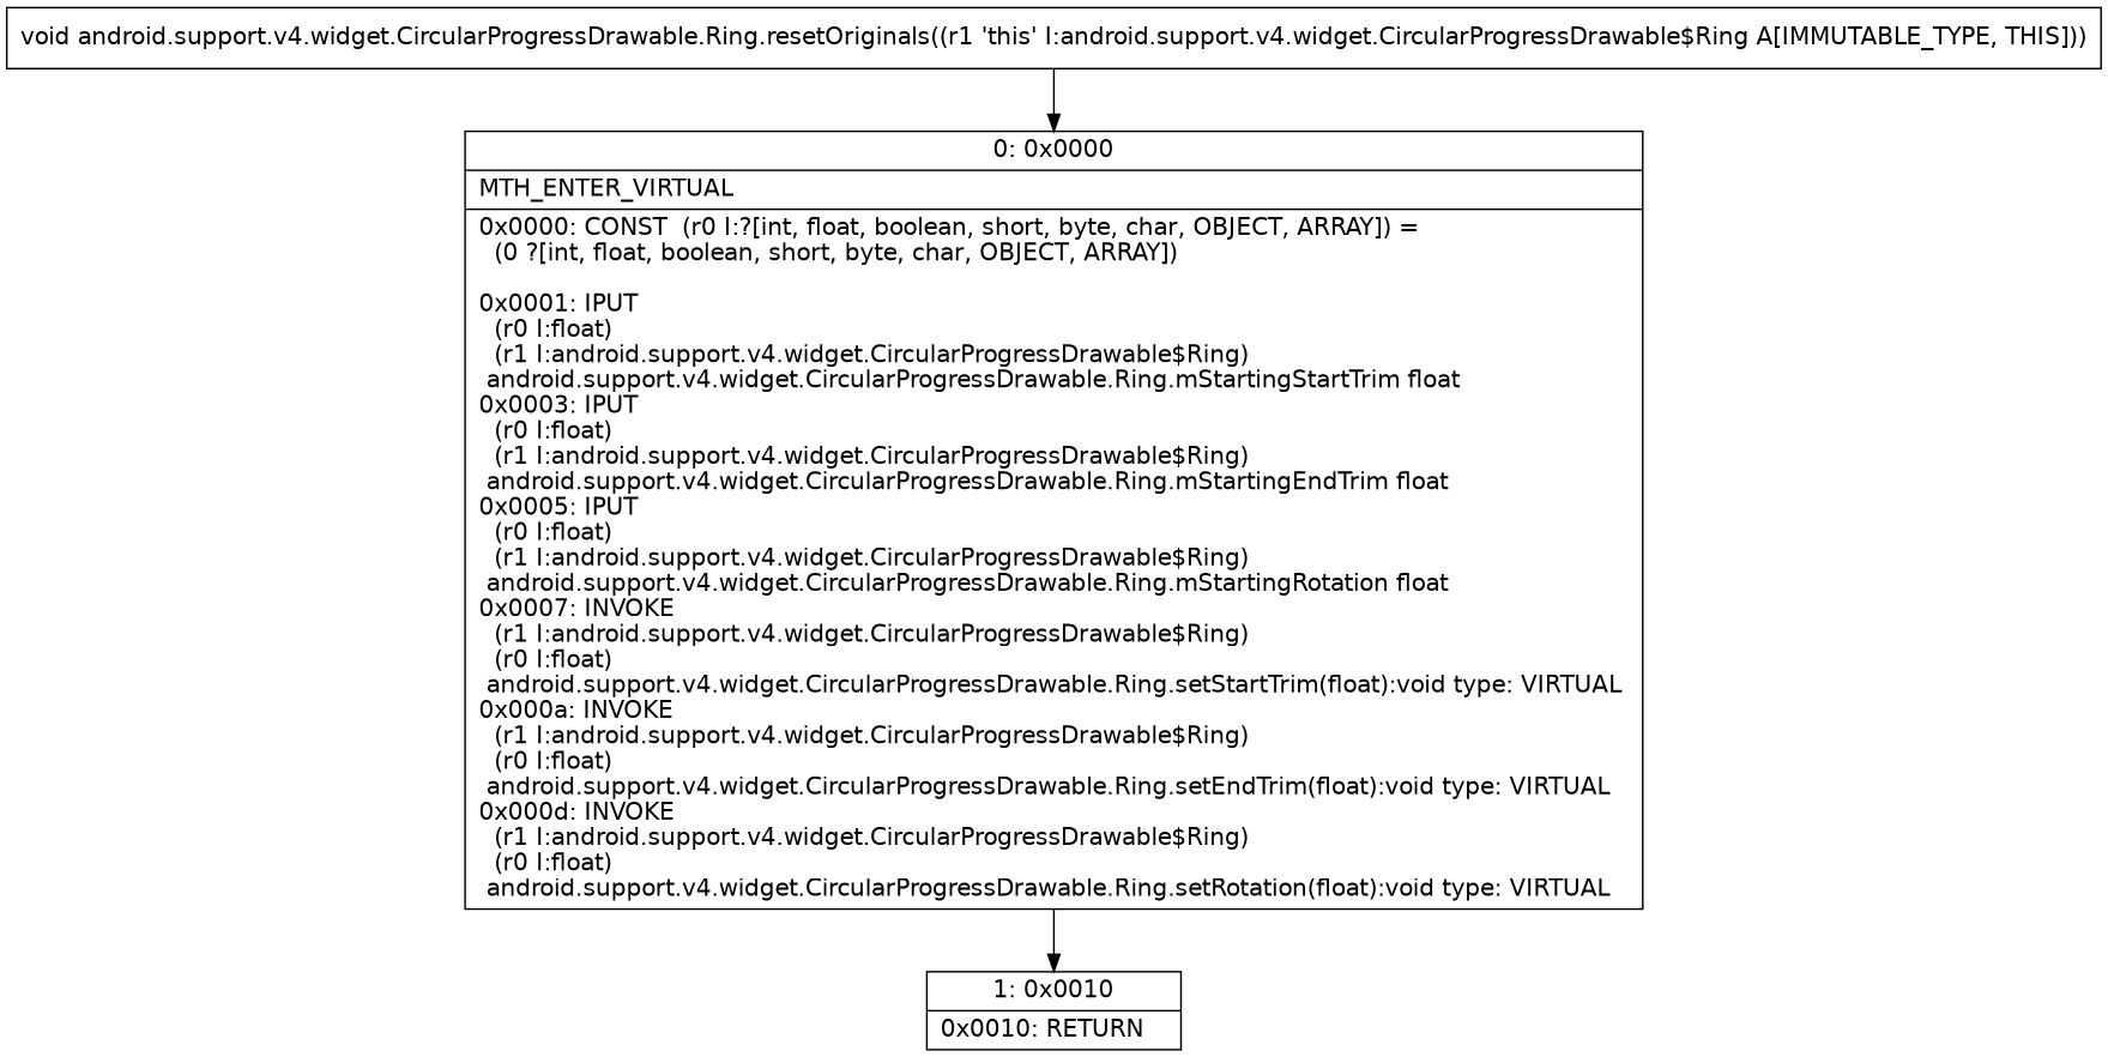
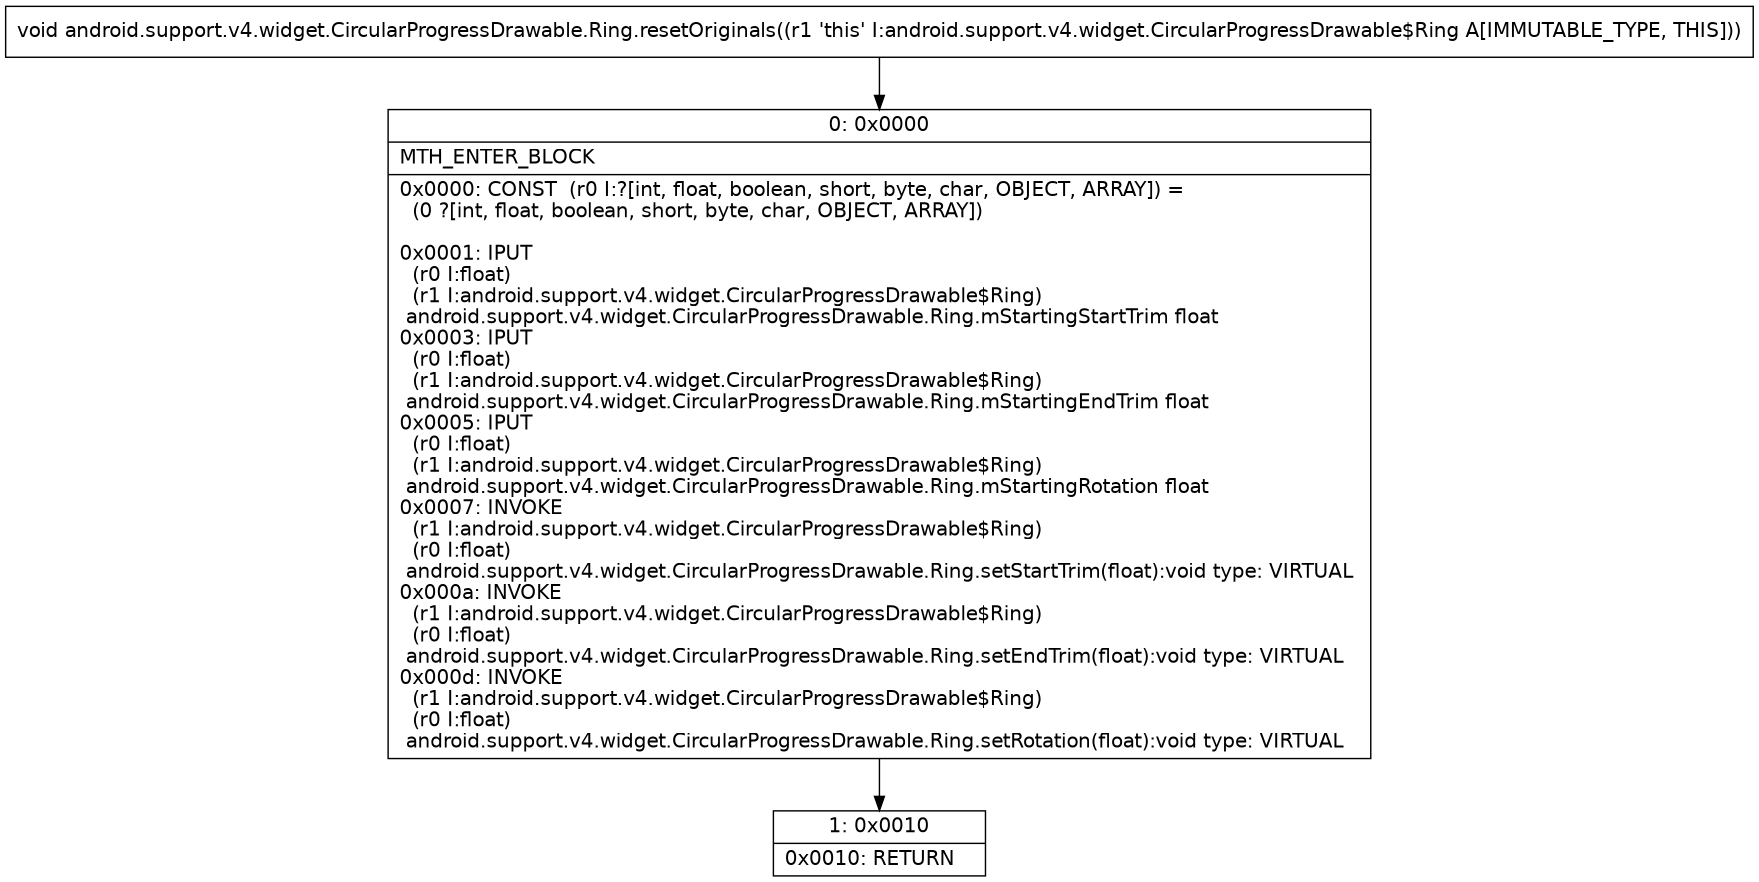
  digraph {
    fontname="DejaVu Sans"
    node [shape=record fontname="DejaVu Sans"]
    edge [fontname="DejaVu Sans"]
-   n1 [label="{0\:\ 0x0000|MTH_ENTER_VIRTUAL\l|0x0000: CONST  (r0 I:?[int, float, boolean, short, byte, char, OBJECT, ARRAY]) = \l  (0 ?[int, float, boolean, short, byte, char, OBJECT, ARRAY])\l \l0x0001: IPUT  \l  (r0 I:float)\l  (r1 I:android.support.v4.widget.CircularProgressDrawable$Ring)\l android.support.v4.widget.CircularProgressDrawable.Ring.mStartingStartTrim float \l0x0003: IPUT  \l  (r0 I:float)\l  (r1 I:android.support.v4.widget.CircularProgressDrawable$Ring)\l android.support.v4.widget.CircularProgressDrawable.Ring.mStartingEndTrim float \l0x0005: IPUT  \l  (r0 I:float)\l  (r1 I:android.support.v4.widget.CircularProgressDrawable$Ring)\l android.support.v4.widget.CircularProgressDrawable.Ring.mStartingRotation float \l0x0007: INVOKE  \l  (r1 I:android.support.v4.widget.CircularProgressDrawable$Ring)\l  (r0 I:float)\l android.support.v4.widget.CircularProgressDrawable.Ring.setStartTrim(float):void type: VIRTUAL \l0x000a: INVOKE  \l  (r1 I:android.support.v4.widget.CircularProgressDrawable$Ring)\l  (r0 I:float)\l android.support.v4.widget.CircularProgressDrawable.Ring.setEndTrim(float):void type: VIRTUAL \l0x000d: INVOKE  \l  (r1 I:android.support.v4.widget.CircularProgressDrawable$Ring)\l  (r0 I:float)\l android.support.v4.widget.CircularProgressDrawable.Ring.setRotation(float):void type: VIRTUAL \l}"]
+   n1 [label="{0\:\ 0x0000|MTH_ENTER_BLOCK\l|0x0000: CONST  (r0 I:?[int, float, boolean, short, byte, char, OBJECT, ARRAY]) = \l  (0 ?[int, float, boolean, short, byte, char, OBJECT, ARRAY])\l \l0x0001: IPUT  \l  (r0 I:float)\l  (r1 I:android.support.v4.widget.CircularProgressDrawable$Ring)\l android.support.v4.widget.CircularProgressDrawable.Ring.mStartingStartTrim float \l0x0003: IPUT  \l  (r0 I:float)\l  (r1 I:android.support.v4.widget.CircularProgressDrawable$Ring)\l android.support.v4.widget.CircularProgressDrawable.Ring.mStartingEndTrim float \l0x0005: IPUT  \l  (r0 I:float)\l  (r1 I:android.support.v4.widget.CircularProgressDrawable$Ring)\l android.support.v4.widget.CircularProgressDrawable.Ring.mStartingRotation float \l0x0007: INVOKE  \l  (r1 I:android.support.v4.widget.CircularProgressDrawable$Ring)\l  (r0 I:float)\l android.support.v4.widget.CircularProgressDrawable.Ring.setStartTrim(float):void type: VIRTUAL \l0x000a: INVOKE  \l  (r1 I:android.support.v4.widget.CircularProgressDrawable$Ring)\l  (r0 I:float)\l android.support.v4.widget.CircularProgressDrawable.Ring.setEndTrim(float):void type: VIRTUAL \l0x000d: INVOKE  \l  (r1 I:android.support.v4.widget.CircularProgressDrawable$Ring)\l  (r0 I:float)\l android.support.v4.widget.CircularProgressDrawable.Ring.setRotation(float):void type: VIRTUAL \l}"]
    n2 [label="{1\:\ 0x0010|0x0010: RETURN   \l}"]
    n3 [label="{void android.support.v4.widget.CircularProgressDrawable.Ring.resetOriginals((r1 'this' I:android.support.v4.widget.CircularProgressDrawable$Ring A[IMMUTABLE_TYPE, THIS])) }"]
    n1 -> n2
    n3 -> n1
  }
